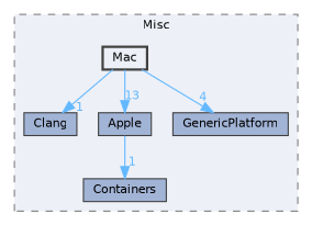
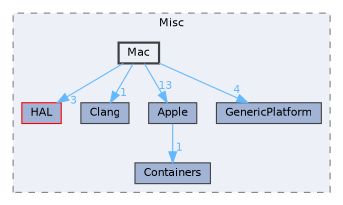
  digraph {
    compound=true
    node [color=grey25 fillcolor="#a2b4d6" fontname=Helvetica fontsize=10 shape=box style=filled]
    edge [color=steelblue1 fontcolor=steelblue1 fontname=Helvetica fontsize=10 headlabel=1 labeldistance=1.5 labelfontname=Helvetica labelfontsize=10]
+   n1 [color=red height=0.2 label=HAL width=0.4]
    n2 [height=0.2 label=Containers width=0.4]
    n3 [height=0.2 label=Clang width=0.4]
    n4 [height=0.2 label=Apple width=0.4]
    n5 [height=0.2 label=GenericPlatform width=0.4]
    n6 [fillcolor="#edf0f7" height=0.2 label=Mac style="filled,bold" width=0.4]
    subgraph cluster_1 {
      bgcolor="#edf0f7"
      fontname=Helvetica
      fontsize=10
      label=Misc
      pencolor=grey50
      style="filled,dashed"
+     n1
      n2
      n3
      n4
      n5
      n6
    }
    n4 -> n2
+   n6 -> n1 [headlabel=3]
    n6 -> n3
    n6 -> n4 [headlabel=13]
    n6 -> n5 [headlabel=4]
  }
